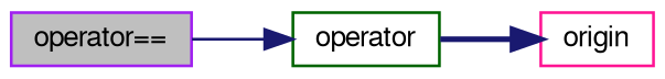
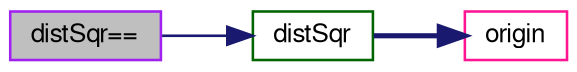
  digraph {
    rankdir=LR
    node [fontname=FreeSans fontsize=10 shape=record]
    edge [arrowhead=normal color=midnightblue fontname=FreeSans fontsize=10 labelfontname=FreeSans labelfontsize=10]
-   n1 [color=purple fillcolor=grey75 fontcolor=black height=0.2 label="operator==" style=filled width=0.4]
-   n2 [color=darkgreen height=0.2 label=operator width=0.4]
+   n1 [color=purple fillcolor=grey75 fontcolor=black height=0.2 label="distSqr==" style=filled width=0.4]
+   n2 [color=darkgreen height=0.2 label=distSqr width=0.4]
    n3 [color=deeppink height=0.2 label=origin width=0.4]
    n1 -> n2 [style=solid]
    n2 -> n3 [style=bold]
  }
